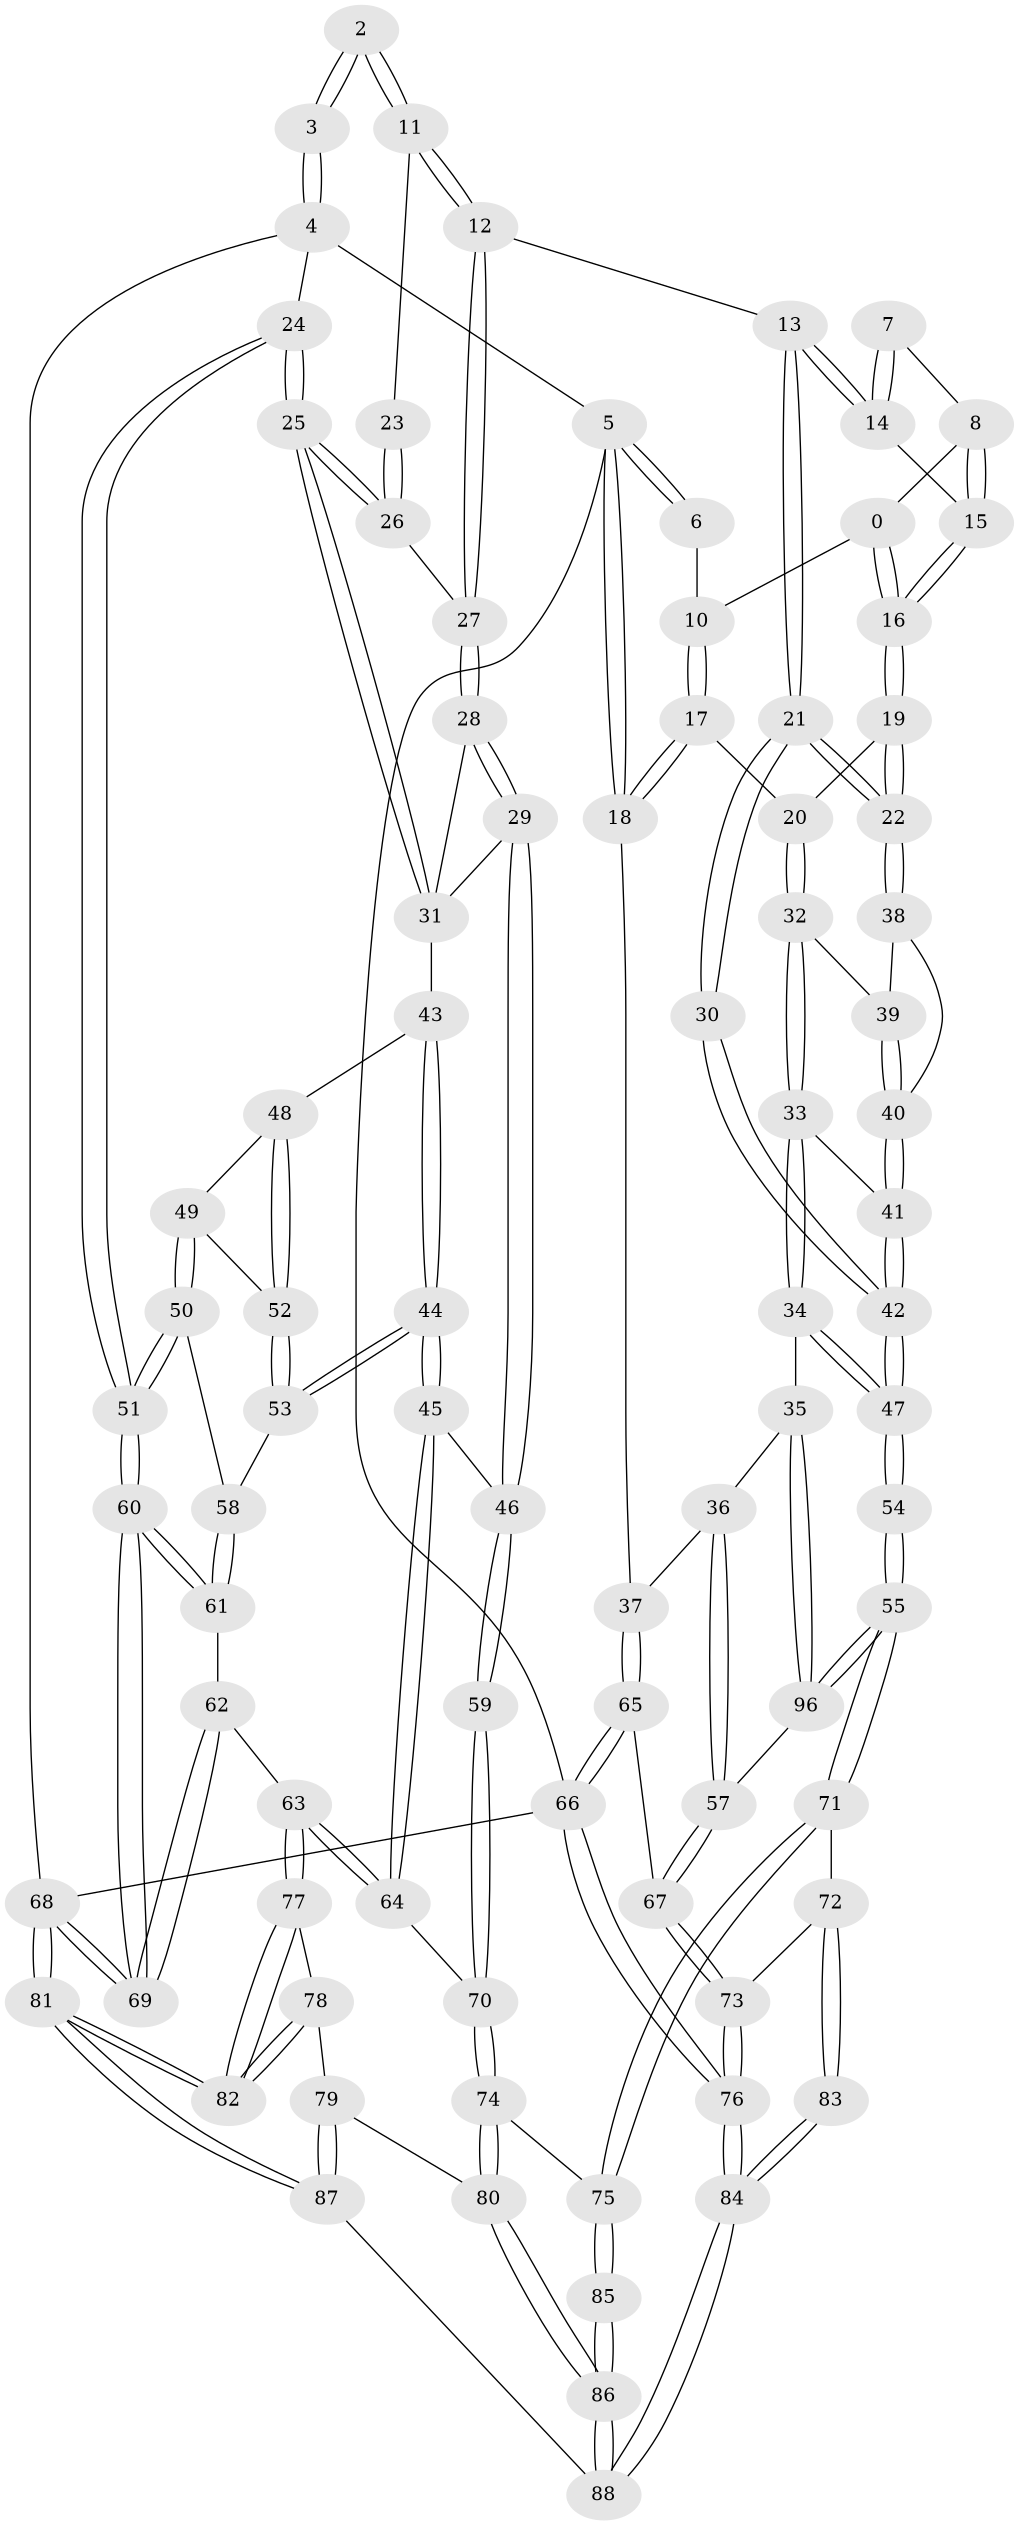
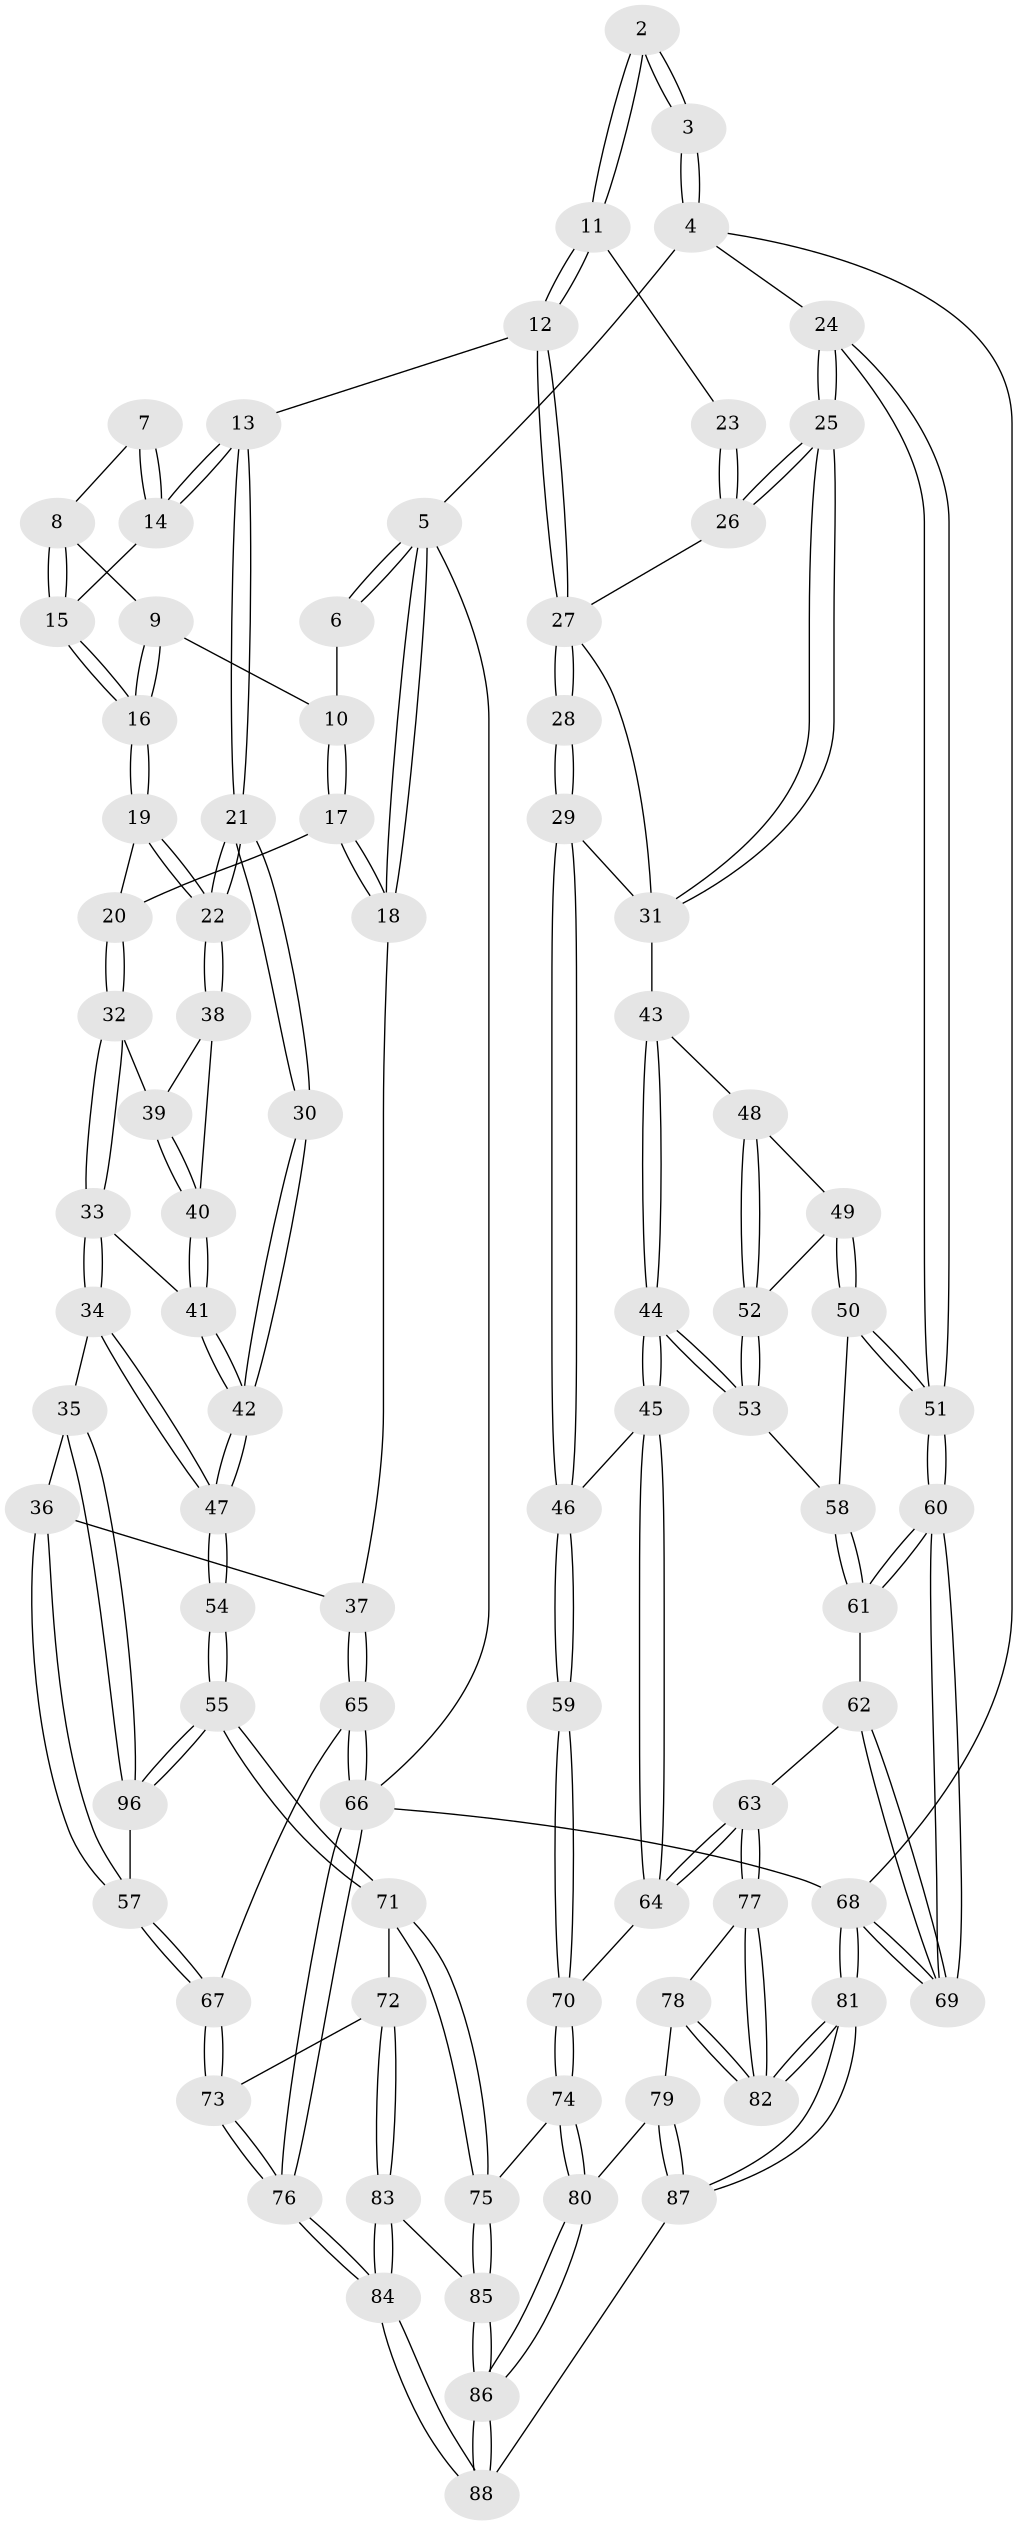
  graph {
    fontname="DejaVu Serif"
    node [color=gray90 fontname="DejaVu Serif" style=filled]
    edge [fontname="DejaVu Serif"]
    2
    3
    11
    7
    8
    14
    4
    12
    23
    5
    24
    68
    6
    18
    66
    25
    51
    69
    81
    10
    37
    76
    17
-   9 [label=0]
+   9
    15
    16
    19
    20
    13
    27
    26
    21
    28
    22
    30
    32
    65
    38
    33
    39
    42
    40
    31
    60
    43
    29
    46
    59
    47
    44
    48
    34
    41
    35
    36
    n56 [label=96]
    54
    57
    67
    45
    53
    49
    52
    64
    58
    70
    55
    50
    61
    71
    72
    75
    73
    62
    74
    63
    77
    78
    82
    84
    87
    80
    83
    85
    86
    88
    79
    2 -- 3
    2 -- 3
    2 -- 11
    2 -- 11
    3 -- 4
    3 -- 4
    11 -- 12
    11 -- 12
    11 -- 23
    7 -- 8
    7 -- 14
    7 -- 14
    8 -- 9
    8 -- 15
    8 -- 15
    14 -- 15
    4 -- 5
    4 -- 24
    4 -- 68
    12 -- 13
    12 -- 27
    12 -- 27
    23 -- 26
    23 -- 26
    5 -- 6
    5 -- 6
    5 -- 18
    5 -- 18
    5 -- 66
    24 -- 25
    24 -- 25
    24 -- 51
    24 -- 51
    68 -- 69
    68 -- 69
    68 -- 81
    68 -- 81
    6 -- 10
    18 -- 37
    66 -- 68
    66 -- 76
    66 -- 76
    25 -- 26
    25 -- 26
    25 -- 31
    25 -- 31
    51 -- 60
    51 -- 60
    81 -- 82
    81 -- 82
    81 -- 87
    81 -- 87
    10 -- 17
    10 -- 17
    37 -- 65
    37 -- 65
    76 -- 84
    76 -- 84
    17 -- 18
    17 -- 18
    17 -- 20
    9 -- 10
    9 -- 16
    9 -- 16
    15 -- 16
    15 -- 16
    16 -- 19
    16 -- 19
    19 -- 20
    19 -- 22
    19 -- 22
    20 -- 32
    20 -- 32
    13 -- 14
    13 -- 14
    13 -- 21
    13 -- 21
    27 -- 28
    27 -- 28
    26 -- 27
    21 -- 22
    21 -- 22
    21 -- 30
    21 -- 30
-   28 -- 31
+   27 -- 31
    28 -- 29
    28 -- 29
    22 -- 38
    22 -- 38
    30 -- 42
    30 -- 42
    32 -- 33
    32 -- 33
    32 -- 39
    65 -- 66
    65 -- 66
    65 -- 67
    38 -- 39
    38 -- 40
    33 -- 34
    33 -- 34
    33 -- 41
    39 -- 40
    39 -- 40
    42 -- 47
    42 -- 47
    40 -- 41
    40 -- 41
    31 -- 43
    60 -- 69
    60 -- 69
    60 -- 61
    60 -- 61
    43 -- 44
    43 -- 44
    43 -- 48
    29 -- 31
    29 -- 46
    29 -- 46
    46 -- 59
    46 -- 59
    59 -- 70
    59 -- 70
    47 -- 54
    47 -- 54
    44 -- 45
    44 -- 45
    44 -- 53
    44 -- 53
    48 -- 49
    48 -- 52
    48 -- 52
    34 -- 47
    34 -- 47
    34 -- 35
    41 -- 42
    41 -- 42
    35 -- 36
    35 -- n56
    35 -- n56
    36 -- 37
    36 -- 57
    36 -- 57
    n56 -- 57
    54 -- 55
    54 -- 55
    57 -- 67
    57 -- 67
    67 -- 73
    67 -- 73
    45 -- 46
    45 -- 64
    45 -- 64
    53 -- 58
    49 -- 52
    49 -- 50
    49 -- 50
    52 -- 53
    52 -- 53
    64 -- 70
    58 -- 61
    58 -- 61
    70 -- 74
    70 -- 74
    55 -- n56
    55 -- n56
    55 -- 71
    55 -- 71
    50 -- 51
    50 -- 51
    50 -- 58
    61 -- 62
    71 -- 72
    71 -- 75
    71 -- 75
    72 -- 73
    72 -- 83
    72 -- 83
    75 -- 85
    75 -- 85
    73 -- 76
    73 -- 76
    62 -- 69
    62 -- 69
    62 -- 63
    74 -- 75
    74 -- 80
    74 -- 80
    63 -- 64
    63 -- 64
    63 -- 77
    63 -- 77
    77 -- 78
    77 -- 82
    77 -- 82
    78 -- 82
    78 -- 82
    78 -- 79
    84 -- 88
    84 -- 88
    87 -- 88
    80 -- 86
    80 -- 86
    83 -- 84
    83 -- 84
+   83 -- 85
    85 -- 86
    85 -- 86
    86 -- 88
    86 -- 88
    79 -- 87
    79 -- 87
    79 -- 80
  }
